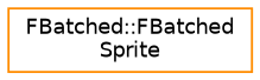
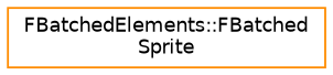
  digraph {
    rankdir=LR
-   n1 [color=darkorange fillcolor=white fontname=Helvetica fontsize=10 height=0.2 label="FBatched::FBatched\lSprite" shape=box style=filled width=0.4]
+   n1 [color=darkorange fillcolor=white fontname=Helvetica fontsize=10 height=0.2 label="FBatchedElements::FBatched\lSprite" shape=box style=filled width=0.4]
  }
